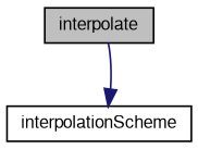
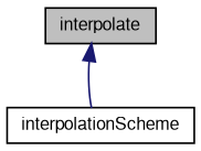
  digraph {
    rankdir=TB
    node [color=black fontname=FreeSans fontsize=10 shape=record]
    n1 [fillcolor=grey75 fontcolor=black height=0.2 label=interpolate style=filled width=0.4]
    n2 [height=0.2 label=interpolationScheme width=0.4]
-   n2 -> n1 [color=midnightblue dir=back fontname=FreeSans fontsize=10 labelfontname=FreeSans labelfontsize=10 style=solid]
+   n1 -> n2 [color=midnightblue dir=back fontname=FreeSans fontsize=10 labelfontname=FreeSans labelfontsize=10 style=solid]
  }
